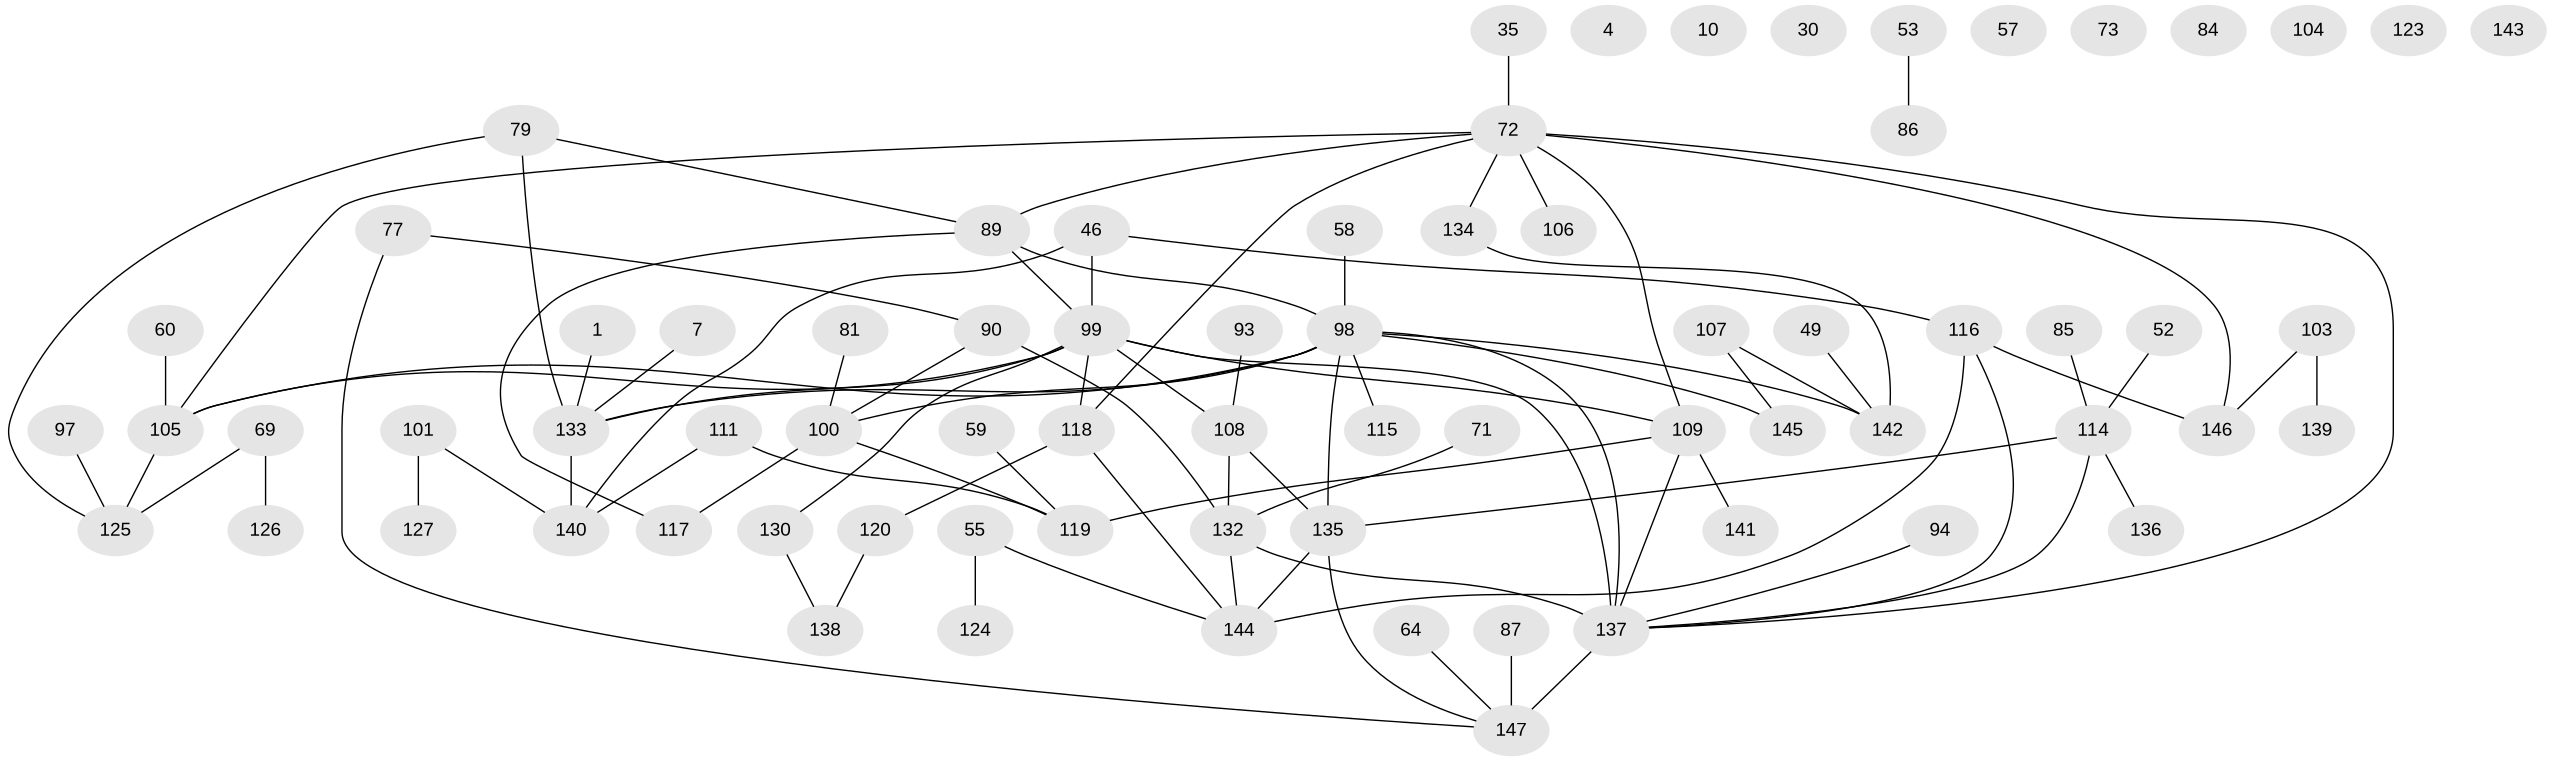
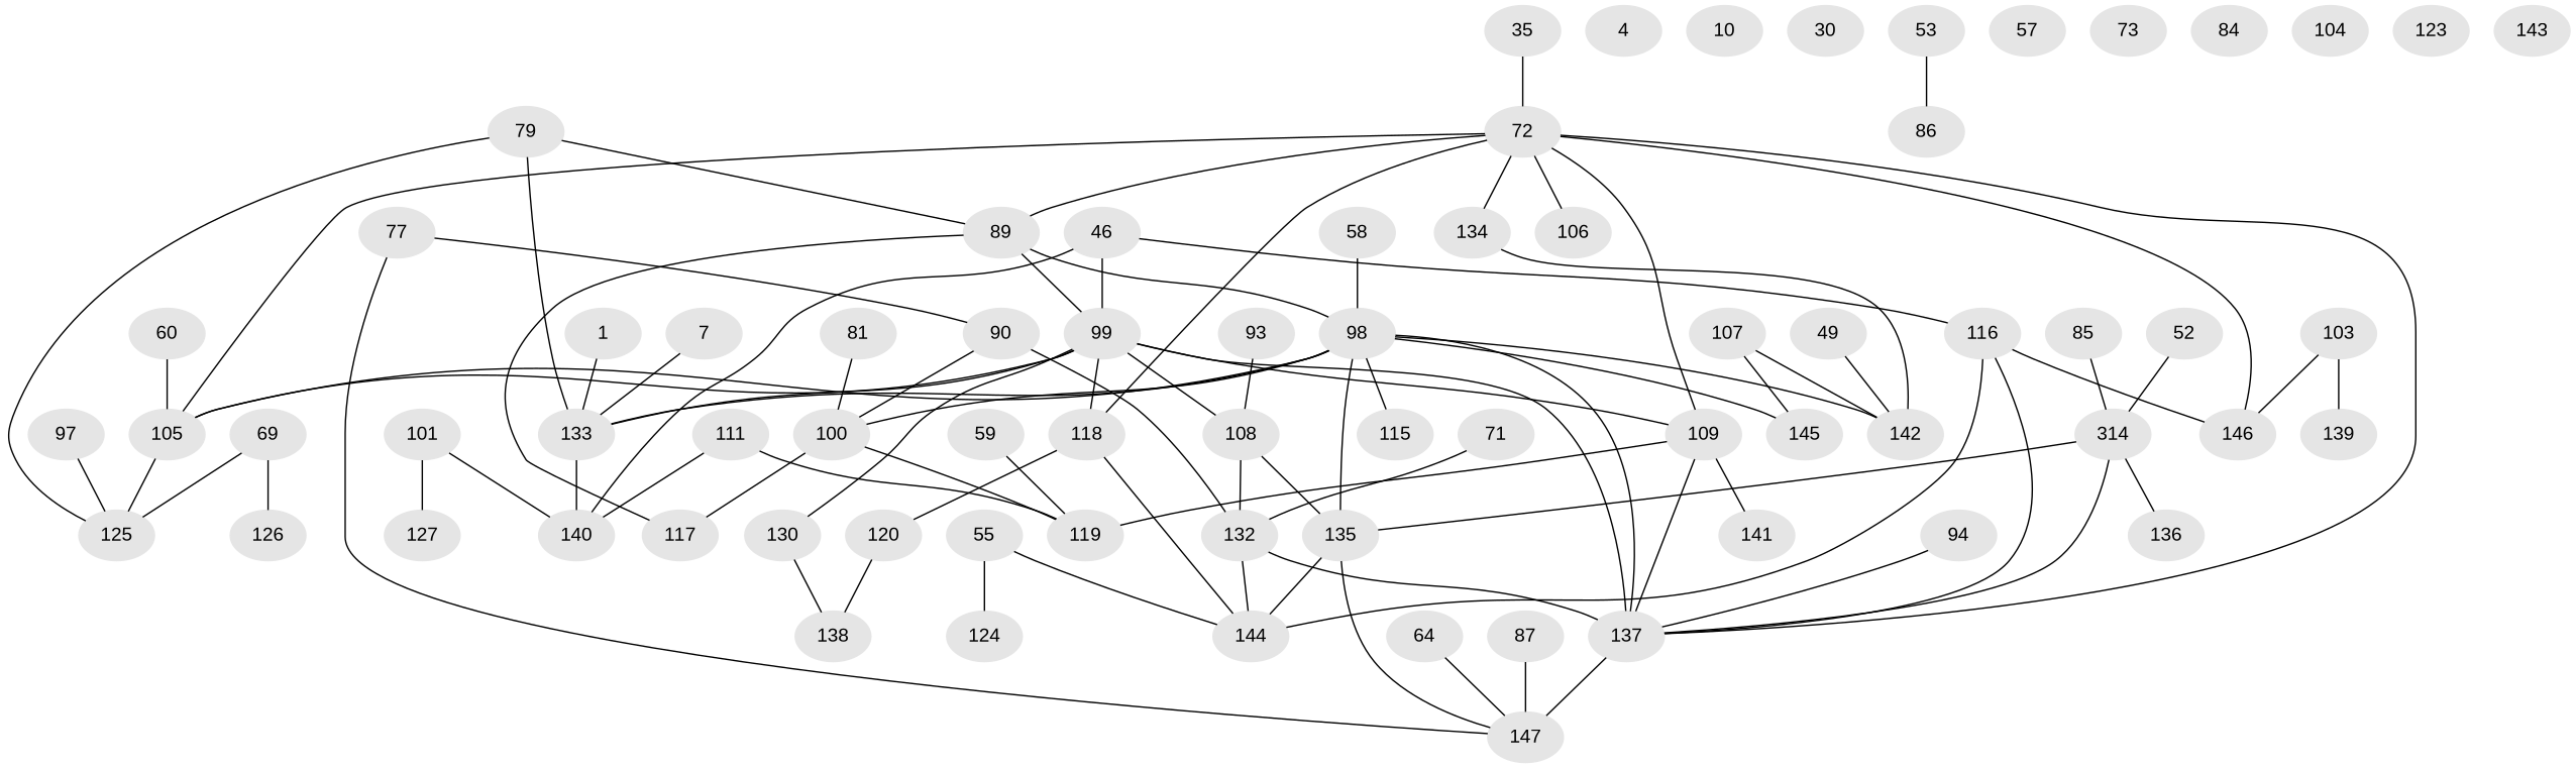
  graph {
    fontname="Liberation Sans"
    node [color=gray90 fontname="Liberation Sans" style=filled]
    edge [fontname="Liberation Sans"]
    133 [super="+50+128"]
    140 [super="+21"]
    1
    4
    7
    10
    30
    72 [super="+19+33+26"]
    105 [super="+13+42+44+102"]
    89 [super="+70"]
    106
    109 [super="+66"]
    118 [super="+3"]
    134 [super="+51+23"]
    137 [super="+28+61+122+131"]
    146 [super="+6+76"]
    35
    46 [super="+31"]
    99 [super="+27+83+80"]
    116
    108 [super="+92"]
    130
    144 [super="+65+91"]
    49
    142
-   114 [super="+78"]
+   114 [super="+78" label=314]
    135 [super="+113"]
    136
    52
    53
    86
    55
    124
    57
    98 [super="+74+48+11+82"]
    100 [super="+96+22"]
    115
    145 [super="+37"]
    58
    59
    119
    125
    60
    147 [super="+39+45+54"]
    64
    69
    126
    132 [super="+5+129"]
    71
    117
    141
    120
    73 [super="+18"]
    77
    90
    79
    81
    84
    85
    87
    93 [super="+15"]
    94
    97
    138
    101
    127
    103
    139
    104
    107
    111
    123
    143 [super="+36"]
    133 -- 140 [weight=2]
    1 -- 133
    7 -- 133
    72 -- 105 [weight=2]
    72 -- 89
    72 -- 106
    72 -- 109
    72 -- 118
    72 -- 134
    72 -- 137
    72 -- 146 [weight=2]
    105 -- 125
    89 -- 99
    89 -- 98
    89 -- 117
    109 -- 137
    109 -- 119
    109 -- 141
    118 -- 144
    118 -- 120
    134 -- 142
    137 -- 147 [weight=3]
    35 -- 72
    46 -- 140
    46 -- 99
    46 -- 116
    99 -- 133 [weight=2]
    99 -- 105
    99 -- 109 [weight=2]
    99 -- 118
    99 -- 137 [weight=2]
    99 -- 108 [weight=2]
    99 -- 130
    116 -- 137 [weight=2]
    116 -- 146
    116 -- 144
    108 -- 135 [weight=2]
    108 -- 132 [weight=2]
    130 -- 138
    49 -- 142
    114 -- 137
    114 -- 135
    114 -- 136
    135 -- 144 [weight=2]
    135 -- 147
    52 -- 114
    53 -- 86
    55 -- 144
    55 -- 124
    98 -- 133
    98 -- 105 [weight=2]
    98 -- 137 [weight=2]
    98 -- 142
    98 -- 135
    98 -- 100
    98 -- 115
    98 -- 145
    100 -- 119
    100 -- 117
    58 -- 98
    59 -- 119
    60 -- 105
    64 -- 147
    69 -- 125
    69 -- 126
    132 -- 137
    132 -- 144
    71 -- 132
    120 -- 138
    77 -- 147
    77 -- 90
    90 -- 100
    90 -- 132 [weight=3]
    79 -- 133
    79 -- 89
    79 -- 125
    81 -- 100
    85 -- 114
    87 -- 147
    93 -- 108
    94 -- 137
    97 -- 125
    101 -- 140
    101 -- 127
    103 -- 146
    103 -- 139
    107 -- 142
    107 -- 145
    111 -- 140
    111 -- 119
  }
